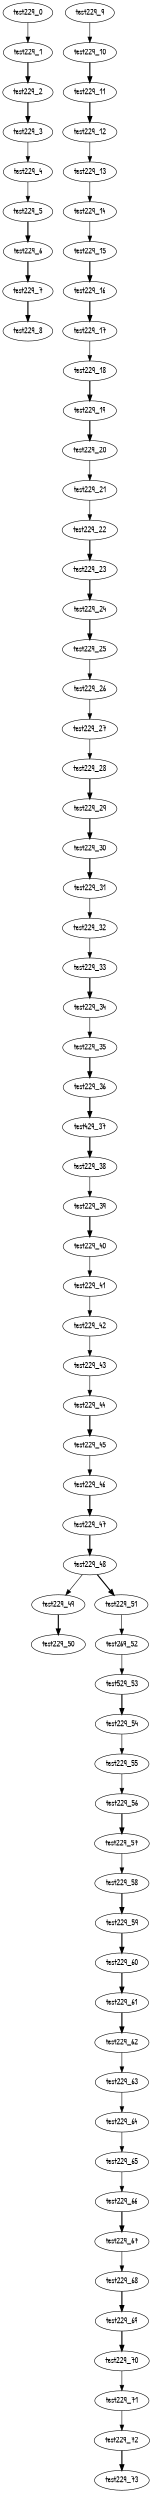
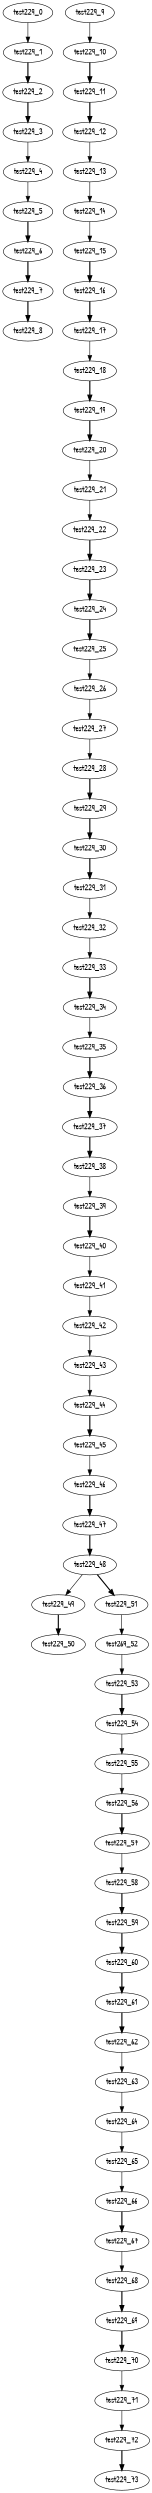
  digraph {
    fontname="Patrick Hand"
    node [fontname="Patrick Hand"]
    edge [fontname="Patrick Hand" style=bold]
    test229_0
    test229_1
    test229_2
    test229_3
    test229_4
    test229_5
    test229_6
    test229_7
    test229_8
    test229_9
    test229_10
    test229_11
    test229_12
    test229_13
    test229_14
    test229_15
    test229_16
    test229_17
    test229_18
    test229_19
    test229_20
    test229_21
    test229_22
    test229_23
    test229_24
    test229_25
    test229_26
    test229_27
    test229_28
    test229_29
    test229_30
    test229_31
    test229_32
    test229_33
    test229_34
    test229_35
    test229_36
-   test229_37 [label=test429_37]
+   test229_37
    test229_38
    test229_39
    test229_40
    test229_41
    test229_42
    test229_43
    test229_44
    test229_45
    test229_46
    test229_47
    test229_48
    test229_49
    test229_51
    test229_50
    n53 [label=test269_52]
-   test229_53 [label=test529_53]
+   test229_53
    test229_54
    test229_55
    test229_56
    test229_57
    test229_58
    test229_59
    test229_60
    test229_61
    test229_62
    test229_63
    test229_64
    test229_65
    test229_66
    test229_67
    test229_68
    test229_69
    test229_70
    test229_71
    test229_72
    test229_73
    test229_0 -> test229_1 [style=solid]
    test229_1 -> test229_2
    test229_2 -> test229_3
    test229_3 -> test229_4 [style=solid]
    test229_4 -> test229_5 [style=solid]
    test229_5 -> test229_6
    test229_6 -> test229_7
    test229_7 -> test229_8
    test229_9 -> test229_10 [style=solid]
    test229_10 -> test229_11
    test229_11 -> test229_12
    test229_12 -> test229_13 [style=solid]
    test229_13 -> test229_14 [style=solid]
    test229_14 -> test229_15 [style=solid]
    test229_15 -> test229_16
    test229_16 -> test229_17
    test229_17 -> test229_18 [style=solid]
    test229_18 -> test229_19
    test229_19 -> test229_20
    test229_20 -> test229_21 [style=solid]
    test229_21 -> test229_22 [style=solid]
    test229_22 -> test229_23
    test229_23 -> test229_24
    test229_24 -> test229_25
    test229_25 -> test229_26 [style=solid]
    test229_26 -> test229_27 [style=solid]
    test229_27 -> test229_28 [style=solid]
    test229_28 -> test229_29
    test229_29 -> test229_30
    test229_30 -> test229_31
    test229_31 -> test229_32 [style=solid]
    test229_32 -> test229_33 [style=solid]
    test229_33 -> test229_34
    test229_34 -> test229_35 [style=solid]
    test229_35 -> test229_36
    test229_36 -> test229_37
    test229_37 -> test229_38
    test229_38 -> test229_39 [style=solid]
    test229_39 -> test229_40
    test229_40 -> test229_41 [style=solid]
    test229_41 -> test229_42 [style=solid]
    test229_42 -> test229_43 [style=solid]
    test229_43 -> test229_44 [style=solid]
    test229_44 -> test229_45
    test229_45 -> test229_46 [style=solid]
    test229_46 -> test229_47
    test229_47 -> test229_48
    test229_48 -> test229_49 [style=solid]
    test229_48 -> test229_51
    test229_49 -> test229_50
    test229_51 -> n53 [style=solid]
    n53 -> test229_53 [style=solid]
    test229_53 -> test229_54
    test229_54 -> test229_55 [style=solid]
    test229_55 -> test229_56 [style=solid]
    test229_56 -> test229_57
    test229_57 -> test229_58 [style=solid]
    test229_58 -> test229_59
    test229_59 -> test229_60
    test229_60 -> test229_61
    test229_61 -> test229_62
    test229_62 -> test229_63 [style=solid]
    test229_63 -> test229_64 [style=solid]
    test229_64 -> test229_65 [style=solid]
    test229_65 -> test229_66 [style=solid]
    test229_66 -> test229_67
    test229_67 -> test229_68 [style=solid]
    test229_68 -> test229_69
    test229_69 -> test229_70
    test229_70 -> test229_71 [style=solid]
    test229_71 -> test229_72 [style=solid]
    test229_72 -> test229_73
  }
